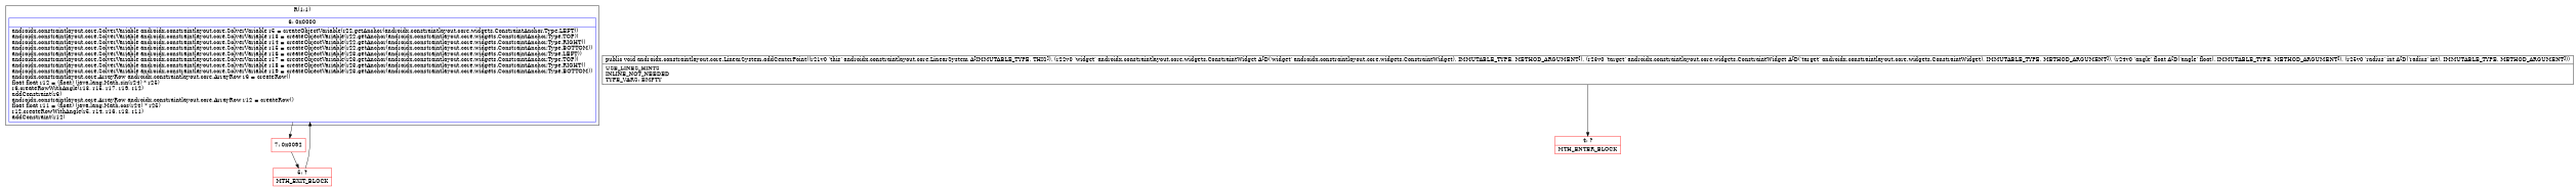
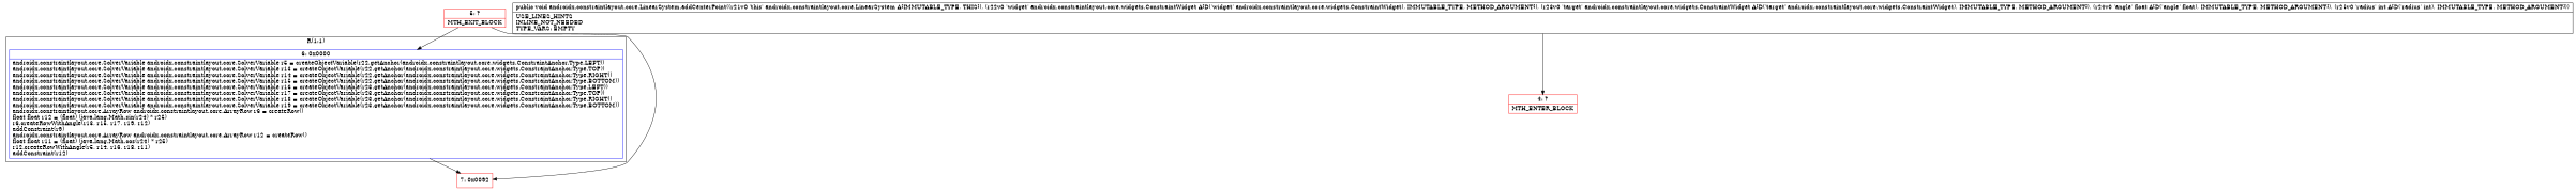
  digraph {
    node [color=red shape=record]
-   n1 [color=blue label="{6\:\ 0x0000|androidx.constraintlayout.core.SolverVariable androidx.constraintlayout.core.SolverVariable r5 = createObjectVariable(r22.getAnchor(androidx.constraintlayout.core.widgets.ConstraintAnchor.Type.LEFT))\landroidx.constraintlayout.core.SolverVariable androidx.constraintlayout.core.SolverVariable r13 = createObjectVariable(r22.getAnchor(androidx.constraintlayout.core.widgets.ConstraintAnchor.Type.TOP))\landroidx.constraintlayout.core.SolverVariable androidx.constraintlayout.core.SolverVariable r14 = createObjectVariable(r22.getAnchor(androidx.constraintlayout.core.widgets.ConstraintAnchor.Type.RIGHT))\landroidx.constraintlayout.core.SolverVariable androidx.constraintlayout.core.SolverVariable r15 = createObjectVariable(r22.getAnchor(androidx.constraintlayout.core.widgets.ConstraintAnchor.Type.BOTTOM))\landroidx.constraintlayout.core.SolverVariable androidx.constraintlayout.core.SolverVariable r16 = createObjectVariable(r23.getAnchor(androidx.constraintlayout.core.widgets.ConstraintAnchor.Type.LEFT))\landroidx.constraintlayout.core.SolverVariable androidx.constraintlayout.core.SolverVariable r17 = createObjectVariable(r23.getAnchor(androidx.constraintlayout.core.widgets.ConstraintAnchor.Type.TOP))\landroidx.constraintlayout.core.SolverVariable androidx.constraintlayout.core.SolverVariable r18 = createObjectVariable(r23.getAnchor(androidx.constraintlayout.core.widgets.ConstraintAnchor.Type.RIGHT))\landroidx.constraintlayout.core.SolverVariable androidx.constraintlayout.core.SolverVariable r19 = createObjectVariable(r23.getAnchor(androidx.constraintlayout.core.widgets.ConstraintAnchor.Type.BOTTOM))\landroidx.constraintlayout.core.ArrayRow androidx.constraintlayout.core.ArrayRow r6 = createRow()\lfloat float r12 = (float) (java.lang.Math.sin(r24) * r25)\lr6.createRowWithAngle(r13, r15, r17, r19, r12)\laddConstraint(r6)\landroidx.constraintlayout.core.ArrayRow androidx.constraintlayout.core.ArrayRow r12 = createRow()\lfloat float r11 = (float) (java.lang.Math.cos(r24) * r25)\lr12.createRowWithAngle(r5, r14, r16, r18, r11)\laddConstraint(r12)\l}"]
+   n1 [color=blue label="{6\:\ 0x0000|androidx.constraintlayout.core.SolverVariable androidx.constraintlayout.core.SolverVariable r5 = createObjectVariable(r22.getAnchor(androidx.constraintlayout.core.widgets.ConstraintAnchor.Type.LEFT))\landroidx.constraintlayout.core.SolverVariable androidx.constraintlayout.core.SolverVariable r13 = createObjectVariable(r22.getAnchor(androidx.constraintlayout.core.widgets.ConstraintAnchor.Type.TOP))\landroidx.constraintlayout.core.SolverVariable androidx.constraintlayout.core.SolverVariable r14 = createObjectVariable(r22.getAnchor(androidx.constraintlayout.core.widgets.ConstraintAnchor.Type.RIGHT))\landroidx.constraintlayout.core.SolverVariable androidx.constraintlayout.core.SolverVariable r15 = createObjectVariable(r22.getAnchor(androidx.constraintlayout.core.widgets.ConstraintAnchor.Type.BOTTOM))\landroidx.constraintlayout.core.SolverVariable androidx.constraintlayout.core.SolverVariable r16 = createObjectVariable(r23.getAnchor(androidx.constraintlayout.core.widgets.ConstraintAnchor.Type.LEFT))\landroidx.constraintlayout.core.SolverVariable androidx.constraintlayout.core.SolverVariable r17 = createObjectVariable(r23.getAnchor(androidx.constraintlayout.core.widgets.ConstraintAnchor.Type.TOP))\landroidx.constraintlayout.core.SolverVariable androidx.constraintlayout.core.SolverVariable r18 = createObjectVariable(r23.getAnchor(androidx.constraintlayout.core.widgets.ConstraintAnchor.Type.RIGHT))\landroidx.constraintlayout.core.SolverVariable androidx.constraintlayout.core.SolverVariable r19 = createObjectVariable(r23.getAnchor(androidx.constraintlayout.core.widgets.ConstraintAnchor.Type.BOTTOM))\landroidx.constraintlayout.core.ArrayRow androidx.constraintlayout.core.ArrayRow r6 = createRow()\lfloat float r12 = (float) (java.lang.Math.sin(r24) * r25)\lr6.createRowWithAngle(r13, r15, r17, r19, r12)\laddConstraint(r9)\landroidx.constraintlayout.core.ArrayRow androidx.constraintlayout.core.ArrayRow r12 = createRow()\lfloat float r11 = (float) (java.lang.Math.cos(r24) * r25)\lr12.createRowWithAngle(r5, r14, r16, r18, r11)\laddConstraint(r12)\l}"]
    n2 [label="{7\:\ 0x0092}"]
    n3 [label="{5\:\ ?|MTH_EXIT_BLOCK\l}"]
    n4 [label="{4\:\ ?|MTH_ENTER_BLOCK\l}"]
    n5 [label="{public void androidx.constraintlayout.core.LinearSystem.addCenterPoint((r21v0 'this' androidx.constraintlayout.core.LinearSystem A[IMMUTABLE_TYPE, THIS]), (r22v0 'widget' androidx.constraintlayout.core.widgets.ConstraintWidget A[D('widget' androidx.constraintlayout.core.widgets.ConstraintWidget), IMMUTABLE_TYPE, METHOD_ARGUMENT]), (r23v0 'target' androidx.constraintlayout.core.widgets.ConstraintWidget A[D('target' androidx.constraintlayout.core.widgets.ConstraintWidget), IMMUTABLE_TYPE, METHOD_ARGUMENT]), (r24v0 'angle' float A[D('angle' float), IMMUTABLE_TYPE, METHOD_ARGUMENT]), (r25v0 'radius' int A[D('radius' int), IMMUTABLE_TYPE, METHOD_ARGUMENT]))  | USE_LINES_HINTS\lINLINE_NOT_NEEDED\lTYPE_VARS: EMPTY\l}" color=""]
    subgraph cluster_1 {
      label="R(1:1)"
      n1
    }
    n1 -> n2
-   n2 -> n3
+   n3 -> n2
    n3 -> n1
    n5 -> n4
  }
